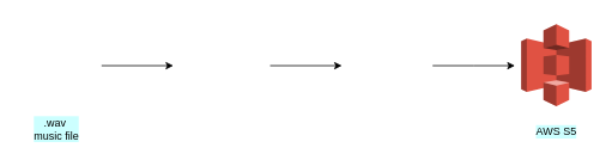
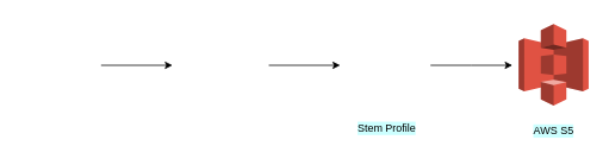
  <mxCell id="0" />
  <mxCell id="1" parent="0" />
  <mxCell id="2" value="" style="edgeStyle=orthogonalEdgeStyle;rounded=0;orthogonalLoop=1;jettySize=auto;html=1;" edge="1" parent="1"><mxGeometry relative="1" as="geometry"><mxPoint x="300" y="73" as="sourcePoint" /><mxPoint x="380" y="73" as="targetPoint" /></mxGeometry></mxCell>
  <mxCell id="3" value="" style="edgeStyle=orthogonalEdgeStyle;rounded=0;orthogonalLoop=1;jettySize=auto;html=1;" edge="1" parent="1"><mxGeometry relative="1" as="geometry"><mxPoint x="112" y="73" as="sourcePoint" /><mxPoint x="192" y="73" as="targetPoint" /></mxGeometry></mxCell>
  <mxCell id="4" value="" style="shape=image;html=1;verticalAlign=top;verticalLabelPosition=bottom;labelBackgroundColor=#ffffff;imageAspect=0;aspect=fixed;image=https://cdn0.iconfinder.com/data/icons/Filecons_dark/124/wav.png" vertex="1" parent="1"><mxGeometry x="20" y="31" width="84" height="84" as="geometry" /></mxCell>
  <mxCell id="5" value="" style="edgeStyle=orthogonalEdgeStyle;rounded=0;orthogonalLoop=1;jettySize=auto;html=1;" edge="1" parent="1" source="6"><mxGeometry relative="1" as="geometry"><mxPoint x="573" y="73" as="targetPoint" /></mxGeometry></mxCell>
  <mxCell id="6" value="" style="shape=image;html=1;verticalAlign=top;verticalLabelPosition=bottom;labelBackgroundColor=#ffffff;imageAspect=0;aspect=fixed;image=https://cdn0.iconfinder.com/data/icons/FileTypesIcons/128/wav.png" vertex="1" parent="1"><mxGeometry x="383.25" y="24" width="98" height="98" as="geometry" /></mxCell>
  <mxCell id="7" value="" style="outlineConnect=0;dashed=0;verticalLabelPosition=bottom;verticalAlign=top;align=center;html=1;shape=mxgraph.aws3.s3;fillColor=#E05243;gradientColor=none;" vertex="1" parent="1"><mxGeometry x="580" y="26.5" width="78.5" height="92" as="geometry" /></mxCell>
- <mxCell id="8" value=".wav&amp;nbsp;&lt;br&gt;music file" style="text;html=1;strokeColor=none;fillColor=none;align=center;verticalAlign=middle;whiteSpace=wrap;rounded=0;labelBackgroundColor=#CCFFFF;labelBorderColor=none;" vertex="1" parent="1"><mxGeometry x="32" y="132" width="60" height="24.5" as="geometry" /></mxCell>
+ <mxCell id="9" value="Stem Profile" style="text;html=1;strokeColor=none;fillColor=none;align=center;verticalAlign=middle;whiteSpace=wrap;rounded=0;labelBackgroundColor=#CCFFFF;labelBorderColor=none;" vertex="1" parent="1"><mxGeometry x="395" y="134.5" width="74.5" height="19.5" as="geometry" /></mxCell>
  <mxCell id="10" value="AWS S5" style="text;html=1;strokeColor=none;fillColor=none;align=center;verticalAlign=middle;whiteSpace=wrap;rounded=0;labelBackgroundColor=#CCFFFF;labelBorderColor=none;" vertex="1" parent="1"><mxGeometry x="582" y="137" width="74.5" height="19.5" as="geometry" /></mxCell>
  <mxCell id="11" value="" style="shape=image;html=1;verticalAlign=top;verticalLabelPosition=bottom;labelBackgroundColor=#ffffff;imageAspect=0;aspect=fixed;image=https://cdn2.iconfinder.com/data/icons/oxygen/128x128/mimetypes/application-x-python.png" vertex="1" parent="1"><mxGeometry x="190" y="20.25" width="105.5" height="105.5" as="geometry" /></mxCell>
